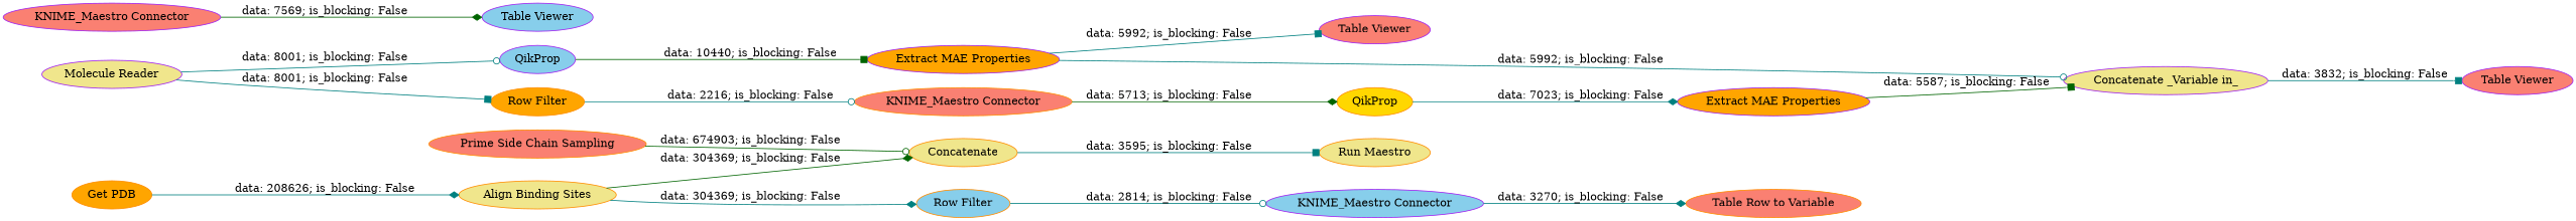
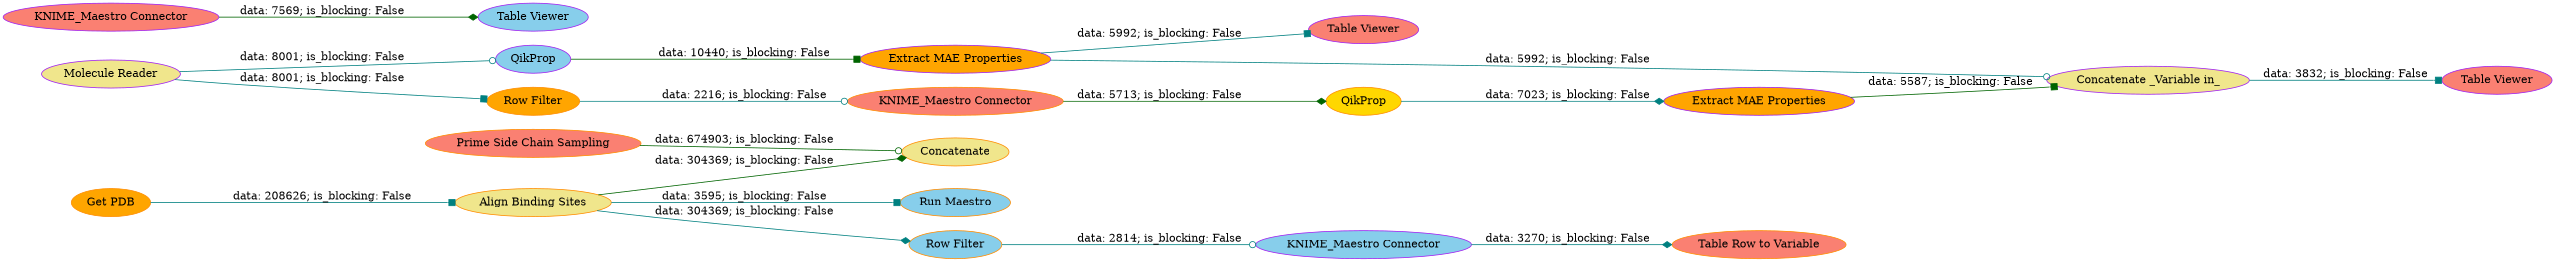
  digraph {
    rankdir=LR
    node [color=darkorange fillcolor=salmon style=filled]
    edge [arrowhead=box color=teal]
    n1 [label="Table Row to Variable"]
    n2 [label="Prime Side Chain Sampling"]
    n3 [fillcolor=khaki label=Concatenate]
    n4 [color=purple label="Table Viewer"]
-   n5 [fillcolor=khaki label="Run Maestro"]
+   n5 [fillcolor=skyblue label="Run Maestro"]
    n6 [color=purple fillcolor=skyblue label=QikProp]
    n7 [color=purple fillcolor=orange label="Extract MAE Properties"]
    n8 [color=purple label="Table Viewer"]
    n9 [color=purple fillcolor=khaki label="Concatenate _Variable in_"]
    n10 [color=purple fillcolor=skyblue label="Table Viewer"]
    n11 [fillcolor=skyblue label="Row Filter"]
    n12 [color=purple fillcolor=skyblue label="KNIME_Maestro Connector"]
    n13 [fillcolor=orange label="Row Filter"]
    n14 [label="KNIME_Maestro Connector"]
    n15 [fillcolor=gold label=QikProp]
    n16 [color=purple fillcolor=orange label="Extract MAE Properties"]
    n17 [fillcolor=orange label="Get PDB"]
    n18 [fillcolor=khaki label="Align Binding Sites"]
    n19 [color=purple label="KNIME_Maestro Connector"]
    n20 [color=purple fillcolor=khaki label="Molecule Reader"]
    n2 -> n3 [arrowhead=odot color=darkgreen label="data: 674903; is_blocking: False"]
-   n3 -> n5 [label="data: 3595; is_blocking: False"]
+   n18 -> n5 [label="data: 3595; is_blocking: False"]
    n6 -> n7 [color=darkgreen label="data: 10440; is_blocking: False"]
    n7 -> n8 [label="data: 5992; is_blocking: False"]
    n7 -> n9 [arrowhead=odot label="data: 5992; is_blocking: False"]
    n9 -> n4 [label="data: 3832; is_blocking: False"]
    n11 -> n12 [arrowhead=odot label="data: 2814; is_blocking: False"]
    n12 -> n1 [arrowhead=diamond label="data: 3270; is_blocking: False"]
    n13 -> n14 [arrowhead=odot label="data: 2216; is_blocking: False"]
    n14 -> n15 [arrowhead=diamond color=darkgreen label="data: 5713; is_blocking: False"]
    n15 -> n16 [arrowhead=diamond label="data: 7023; is_blocking: False"]
    n16 -> n9 [color=darkgreen label="data: 5587; is_blocking: False"]
-   n17 -> n18 [arrowhead=diamond label="data: 208626; is_blocking: False"]
+   n17 -> n18 [label="data: 208626; is_blocking: False"]
    n18 -> n3 [arrowhead=diamond color=darkgreen label="data: 304369; is_blocking: False"]
    n18 -> n11 [arrowhead=diamond label="data: 304369; is_blocking: False"]
    n19 -> n10 [arrowhead=diamond color=darkgreen label="data: 7569; is_blocking: False"]
    n20 -> n6 [arrowhead=odot label="data: 8001; is_blocking: False"]
    n20 -> n13 [label="data: 8001; is_blocking: False"]
  }
